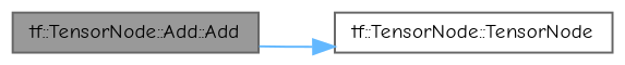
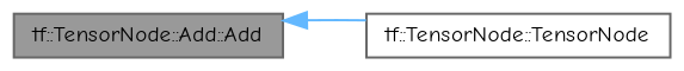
  digraph {
    rankdir=LR
    fontname="Comic Neue"
    node [fontname="Comic Neue" fontsize=10 shape=box style=filled]
    n1 [color=gray40 fillcolor=grey60 fontcolor=black height=0.2 label="tf::TensorNode::Add::Add" width=0.4]
    n2 [color=grey40 fillcolor=white height=0.2 label="tf::TensorNode::TensorNode" width=0.4]
-   n1 -> n2 [color=steelblue1 fontname="Comic Neue" fontsize=10 labelfontname=Helvetica labelfontsize=10 style=solid]
+   n2 -> n1 [color=steelblue1 fontname="Comic Neue" fontsize=10 labelfontname=Helvetica labelfontsize=10 style=solid]
  }
